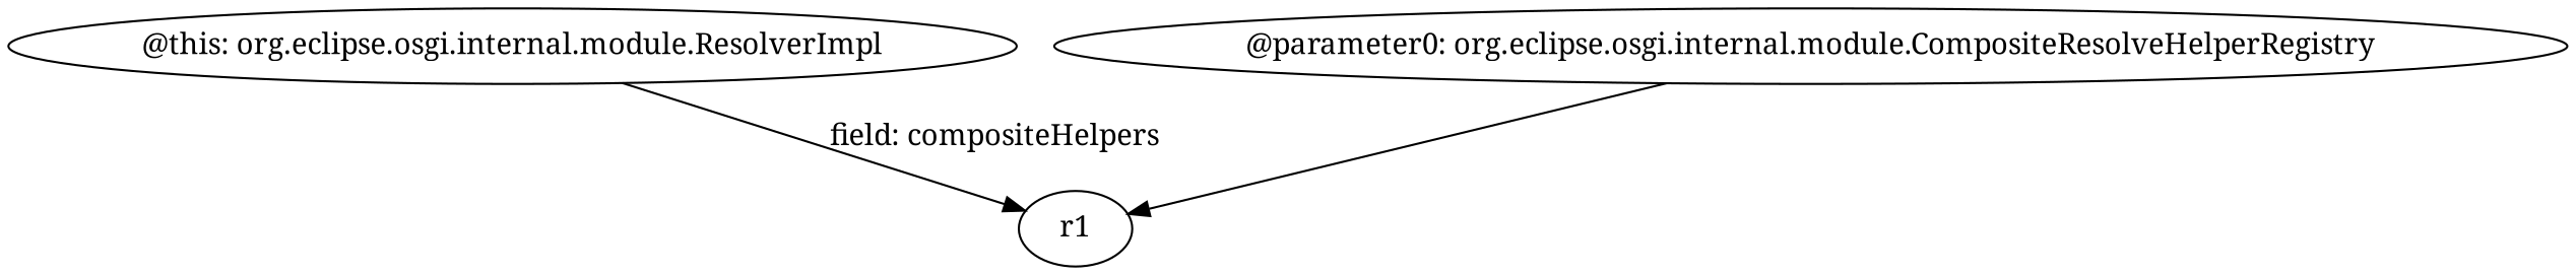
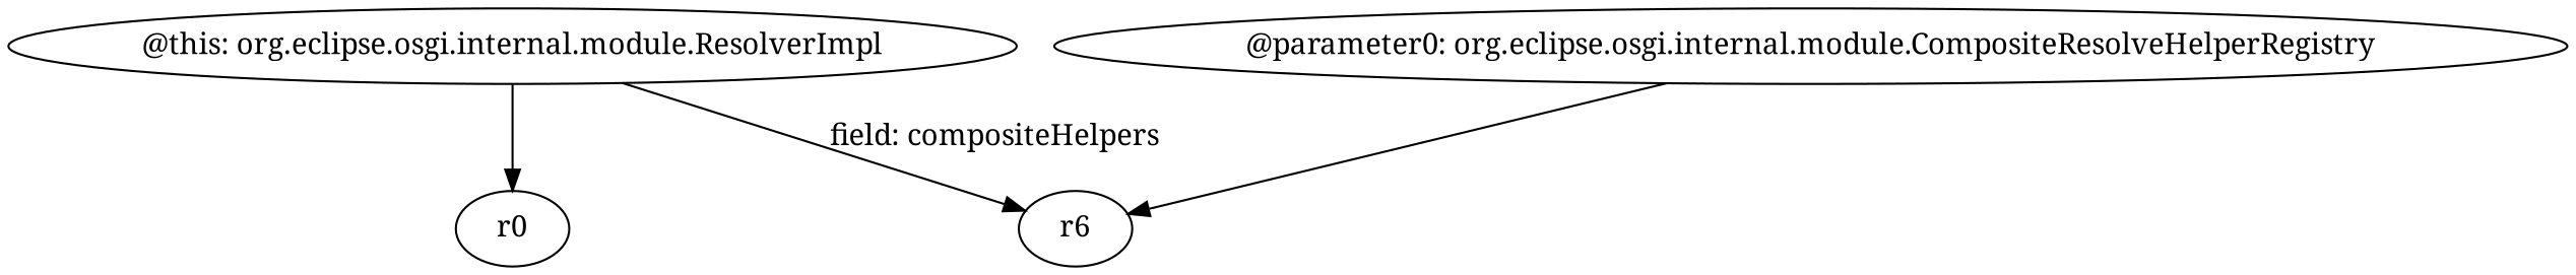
  digraph {
    fontname="Noto Serif"
    node [fontname="Noto Serif"]
    edge [fontname="Noto Serif"]
    n1 [label="@this: org.eclipse.osgi.internal.module.ResolverImpl"]
-   n3 [label=r1]
+   n2 [label=r0]
+   n3 [label=r6]
    n4 [label="@parameter0: org.eclipse.osgi.internal.module.CompositeResolveHelperRegistry"]
+   n1 -> n2
    n1 -> n3 [label="field: compositeHelpers"]
    n4 -> n3
  }
